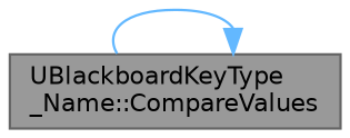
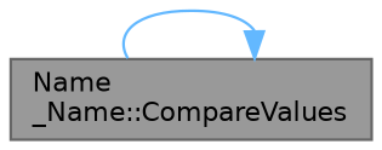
  digraph {
    rankdir=LR
-   n1 [color=gray40 fillcolor=grey60 fontcolor=black fontname=Helvetica fontsize=10 height=0.2 label="UBlackboardKeyType\l_Name::CompareValues" shape=box style=filled width=0.4]
+   n1 [color=gray40 fillcolor=grey60 fontcolor=black fontname=Helvetica fontsize=10 height=0.2 label="Name\l_Name::CompareValues" shape=box style=filled width=0.4]
    n1 -> n1 [color=steelblue1 fontname=Helvetica fontsize=10 labelfontname=Helvetica labelfontsize=10 style=solid]
  }
